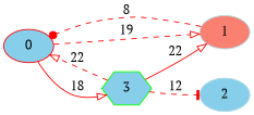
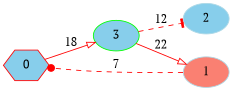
  digraph {
    fontname="PT Serif"
    rankdir=LR
    node [color=lightblue fillcolor=skyblue fontname="PT Serif" shape=hexagon style=filled]
    edge [arrowhead=onormal color=red fontname="PT Serif" style=dashed]
-   0 [color=red shape=ellipse]
+   0 [color=red]
    1 [fillcolor=salmon shape=ellipse]
-   3 [color=green]
+   3 [color=green shape=ellipse]
    2 [shape=ellipse]
-   0 -> 1 [label=19]
    0 -> 3 [label=18 style=solid]
-   1 -> 0 [arrowhead=dot label=8]
-   3 -> 0 [label=22]
+   1 -> 0 [arrowhead=dot label=7]
    3 -> 1 [label=22 style=solid]
    3 -> 2 [arrowhead=tee label=12]
  }
